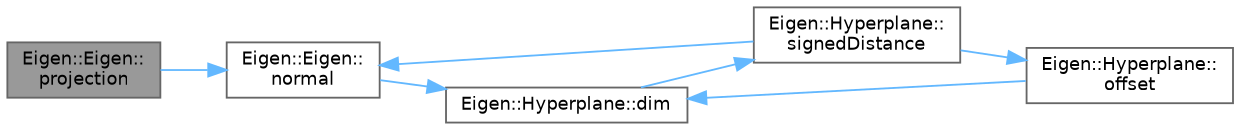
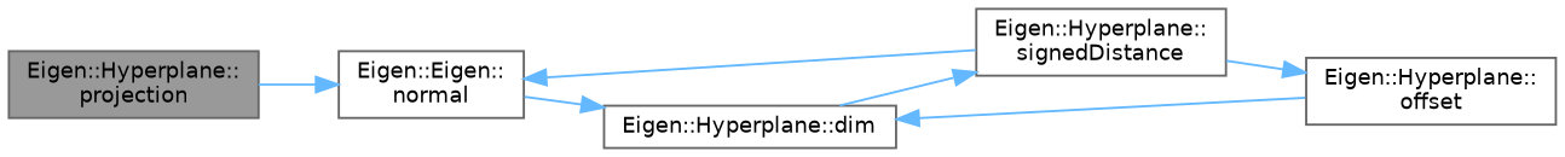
  digraph {
    rankdir=LR
    node [color=grey40 fillcolor=white fontname=Helvetica fontsize=10 shape=box style=filled]
    edge [color=steelblue1 fontname=Helvetica fontsize=10 labelfontname=Helvetica labelfontsize=10 style=solid]
-   n1 [color=gray40 fillcolor=grey60 fontcolor=black height=0.2 label="Eigen::Eigen::\lprojection" width=0.4]
+   n1 [color=gray40 fillcolor=grey60 fontcolor=black height=0.2 label="Eigen::Hyperplane::\lprojection" width=0.4]
    n2 [height=0.2 label="Eigen::Eigen::\lnormal" width=0.4]
    n3 [height=0.2 label="Eigen::Hyperplane::dim" width=0.4]
    n4 [height=0.2 label="Eigen::Hyperplane::\lsignedDistance" width=0.4]
    n5 [height=0.2 label="Eigen::Hyperplane::\loffset" width=0.4]
    n1 -> n2
    n2 -> n3
    n3 -> n4
    n4 -> n2
    n4 -> n5
    n5 -> n3
  }
